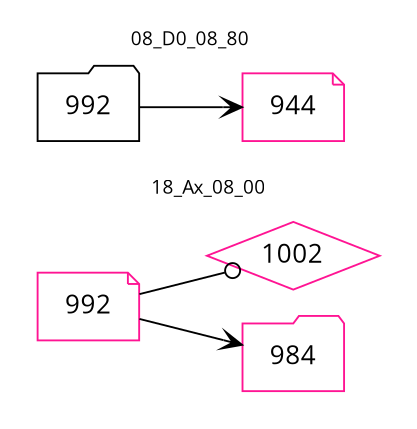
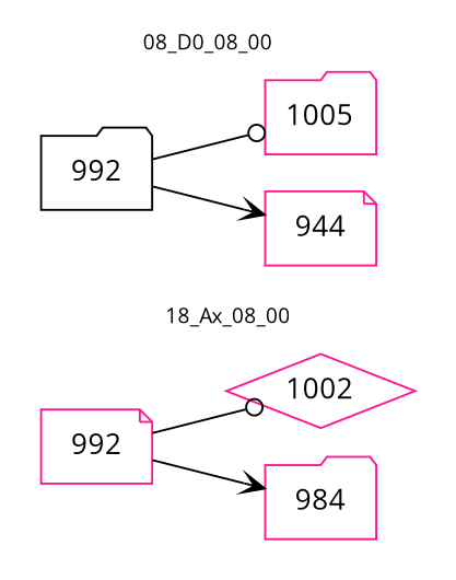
  digraph {
    fontname="Open Sans"
    rankdir=LR
    node [color=deeppink fontname="Open Sans" shape=folder]
    edge [arrowhead=vee color=black fontname="Open Sans"]
    n1 [label=992 shape=note]
    n2 [label=984]
    n3 [label=1002 shape=diamond]
    n4 [color=black label=992]
    n5 [label=944 shape=note]
+   n6 [label=1005]
    subgraph cluster_1 {
      color=white
      fontsize=10
      label="18_Ax_08_00"
      n1
      n2
      n3
    }
    subgraph cluster_2 {
      color=white
      fontsize=10
-     label="08_D0_08_80"
+     label="08_D0_08_00"
      n4
      n5
+     n6
    }
    n1 -> n2
    n1 -> n3 [arrowhead=odot]
    n4 -> n5
+   n4 -> n6 [arrowhead=odot]
  }
